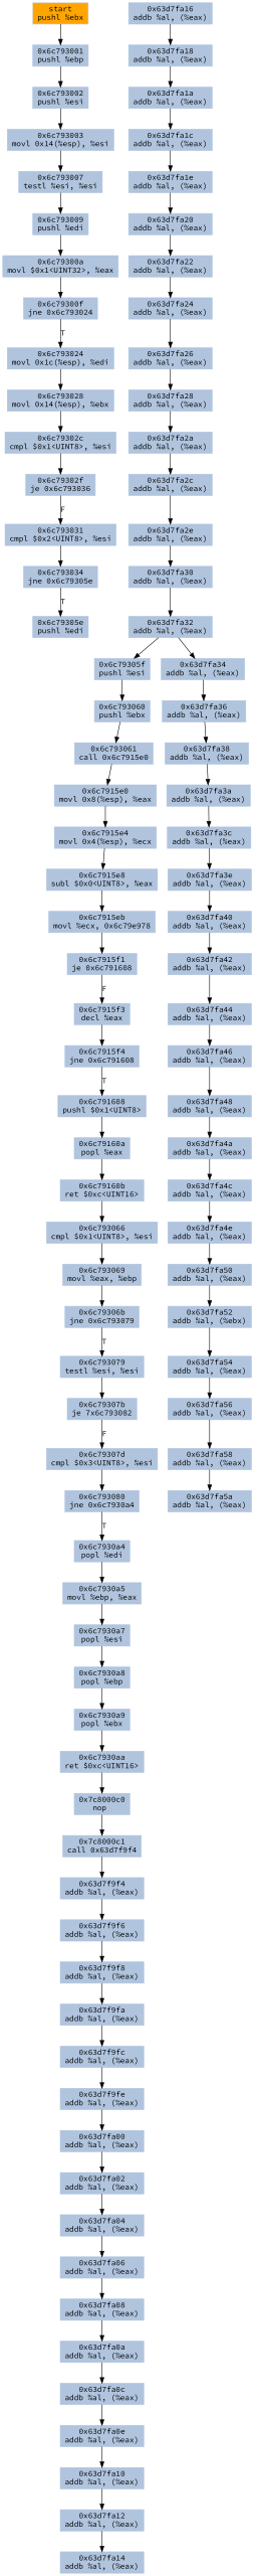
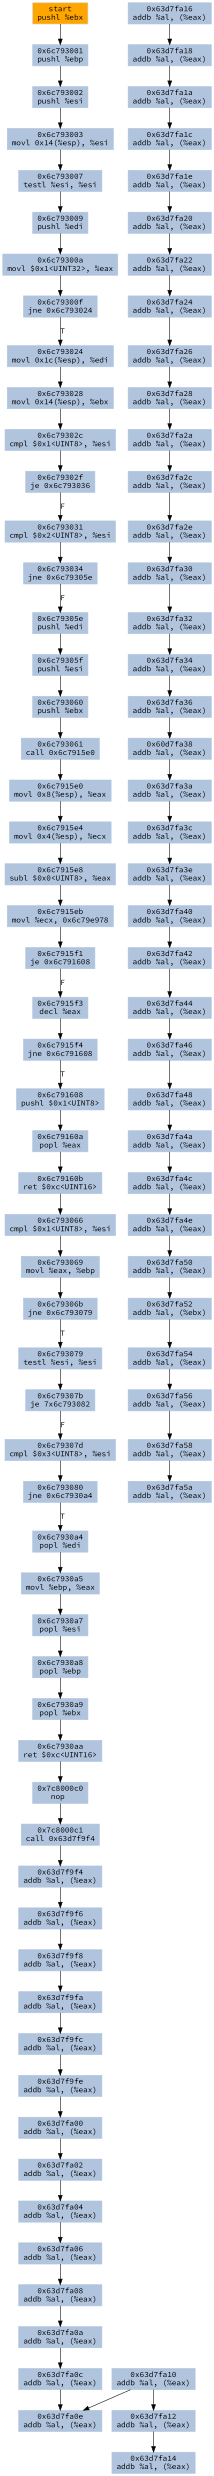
  digraph {
    fontname="Source Code Pro"
    node [color=lightsteelblue fillcolor=lightsteelblue fontname="Source Code Pro" shape=rectangle style=filled]
    edge [color="#000000" fontname="Source Code Pro"]
    n1 [color=lightgrey fillcolor=orange label="start\npushl %ebx"]
    n2 [label="0x6c793001\npushl %ebp"]
    n3 [label="0x6c793002\npushl %esi"]
    n4 [label="0x6c793003\nmovl 0x14(%esp), %esi"]
    n5 [label="0x6c793007\ntestl %esi, %esi"]
    n6 [label="0x6c793009\npushl %edi"]
    n7 [label="0x6c79300a\nmovl $0x1<UINT32>, %eax"]
    n8 [label="0x6c79300f\njne 0x6c793024"]
    n9 [label="0x6c793024\nmovl 0x1c(%esp), %edi"]
    n10 [label="0x6c793028\nmovl 0x14(%esp), %ebx"]
    n11 [label="0x6c79302c\ncmpl $0x1<UINT8>, %esi"]
    n12 [label="0x6c79302f\nje 0x6c793036"]
    n13 [label="0x6c793031\ncmpl $0x2<UINT8>, %esi"]
    n14 [label="0x6c793034\njne 0x6c79305e"]
    n15 [label="0x6c79305e\npushl %edi"]
    n16 [label="0x6c79305f\npushl %esi"]
    n17 [label="0x6c793060\npushl %ebx"]
    n18 [label="0x6c793061\ncall 0x6c7915e0"]
    n19 [label="0x6c7915e0\nmovl 0x8(%esp), %eax"]
    n20 [label="0x6c7915e4\nmovl 0x4(%esp), %ecx"]
    n21 [label="0x6c7915e8\nsubl $0x0<UINT8>, %eax"]
    n22 [label="0x6c7915eb\nmovl %ecx, 0x6c79e978"]
    n23 [label="0x6c7915f1\nje 0x6c791608"]
    n24 [label="0x6c7915f3\ndecl %eax"]
    n25 [label="0x6c7915f4\njne 0x6c791608"]
    n26 [label="0x6c791608\npushl $0x1<UINT8>"]
    n27 [label="0x6c79160a\npopl %eax"]
    n28 [label="0x6c79160b\nret $0xc<UINT16>"]
    n29 [label="0x6c793066\ncmpl $0x1<UINT8>, %esi"]
    n30 [label="0x6c793069\nmovl %eax, %ebp"]
    n31 [label="0x6c79306b\njne 0x6c793079"]
    n32 [label="0x6c793079\ntestl %esi, %esi"]
    n33 [label="0x6c79307b\nje 7x6c793082"]
    n34 [label="0x6c79307d\ncmpl $0x3<UINT8>, %esi"]
    n35 [label="0x6c793080\njne 0x6c7930a4"]
    n36 [label="0x6c7930a4\npopl %edi"]
    n37 [label="0x6c7930a5\nmovl %ebp, %eax"]
    n38 [label="0x6c7930a7\npopl %esi"]
    n39 [label="0x6c7930a8\npopl %ebp"]
    n40 [label="0x6c7930a9\npopl %ebx"]
    n41 [label="0x6c7930aa\nret $0xc<UINT16>"]
    n42 [label="0x7c8000c0\nnop "]
    n43 [label="0x7c8000c1\ncall 0x63d7f9f4"]
    n44 [label="0x63d7f9f4\naddb %al, (%eax)"]
    n45 [label="0x63d7f9f6\naddb %al, (%eax)"]
    n46 [label="0x63d7f9f8\naddb %al, (%eax)"]
    n47 [label="0x63d7f9fa\naddb %al, (%eax)"]
    n48 [label="0x63d7f9fc\naddb %al, (%eax)"]
    n49 [label="0x63d7f9fe\naddb %al, (%eax)"]
    n50 [label="0x63d7fa00\naddb %al, (%eax)"]
    n51 [label="0x63d7fa02\naddb %al, (%eax)"]
    n52 [label="0x63d7fa04\naddb %al, (%eax)"]
    n53 [label="0x63d7fa06\naddb %al, (%eax)"]
    n54 [label="0x63d7fa08\naddb %al, (%eax)"]
    n55 [label="0x63d7fa0a\naddb %al, (%eax)"]
    n56 [label="0x63d7fa0c\naddb %al, (%eax)"]
    n57 [label="0x63d7fa0e\naddb %al, (%eax)"]
    n58 [label="0x63d7fa10\naddb %al, (%eax)"]
    n59 [label="0x63d7fa12\naddb %al, (%eax)"]
    n60 [label="0x63d7fa14\naddb %al, (%eax)"]
    n61 [label="0x63d7fa16\naddb %al, (%eax)"]
    n62 [label="0x63d7fa18\naddb %al, (%eax)"]
    n63 [label="0x63d7fa1a\naddb %al, (%eax)"]
    n64 [label="0x63d7fa1c\naddb %al, (%eax)"]
    n65 [label="0x63d7fa1e\naddb %al, (%eax)"]
    n66 [label="0x63d7fa20\naddb %al, (%eax)"]
    n67 [label="0x63d7fa22\naddb %al, (%eax)"]
    n68 [label="0x63d7fa24\naddb %al, (%eax)"]
    n69 [label="0x63d7fa26\naddb %al, (%eax)"]
    n70 [label="0x63d7fa28\naddb %al, (%eax)"]
    n71 [label="0x63d7fa2a\naddb %al, (%eax)"]
    n72 [label="0x63d7fa2c\naddb %al, (%eax)"]
    n73 [label="0x63d7fa2e\naddb %al, (%eax)"]
    n74 [label="0x63d7fa30\naddb %al, (%eax)"]
    n75 [label="0x63d7fa32\naddb %al, (%eax)"]
    n76 [label="0x63d7fa34\naddb %al, (%eax)"]
    n77 [label="0x63d7fa36\naddb %al, (%eax)"]
-   n78 [label="0x63d7fa38\naddb %al, (%eax)"]
+   n78 [label="0x60d7fa38\naddb %al, (%eax)"]
    n79 [label="0x63d7fa3a\naddb %al, (%eax)"]
    n80 [label="0x63d7fa3c\naddb %al, (%eax)"]
    n81 [label="0x63d7fa3e\naddb %al, (%eax)"]
    n82 [label="0x63d7fa40\naddb %al, (%eax)"]
    n83 [label="0x63d7fa42\naddb %al, (%eax)"]
    n84 [label="0x63d7fa44\naddb %al, (%eax)"]
    n85 [label="0x63d7fa46\naddb %al, (%eax)"]
    n86 [label="0x63d7fa48\naddb %al, (%eax)"]
    n87 [label="0x63d7fa4a\naddb %al, (%eax)"]
    n88 [label="0x63d7fa4c\naddb %al, (%eax)"]
    n89 [label="0x63d7fa4e\naddb %al, (%eax)"]
    n90 [label="0x63d7fa50\naddb %al, (%eax)"]
    n91 [label="0x63d7fa52\naddb %al, (%ebx)"]
    n92 [label="0x63d7fa54\naddb %al, (%eax)"]
    n93 [label="0x63d7fa56\naddb %al, (%eax)"]
    n94 [label="0x63d7fa58\naddb %al, (%eax)"]
    n95 [label="0x63d7fa5a\naddb %al, (%eax)"]
    n1 -> n2
    n2 -> n3
    n3 -> n4
    n4 -> n5
    n5 -> n6
    n6 -> n7
    n7 -> n8
    n8 -> n9 [label=T]
    n9 -> n10
    n10 -> n11
    n11 -> n12
    n12 -> n13 [label=F]
    n13 -> n14
-   n14 -> n15 [label=T]
-   n75 -> n16
+   n14 -> n15 [label=F]
+   n15 -> n16
    n16 -> n17
    n17 -> n18
    n18 -> n19
    n19 -> n20
    n20 -> n21
    n21 -> n22
    n22 -> n23
    n23 -> n24 [label=F]
    n24 -> n25
    n25 -> n26 [label=T]
    n26 -> n27
    n27 -> n28
    n28 -> n29
    n29 -> n30
    n30 -> n31
    n31 -> n32 [label=T]
    n32 -> n33
    n33 -> n34 [label=F]
    n34 -> n35
    n35 -> n36 [label=T]
    n36 -> n37
    n37 -> n38
    n38 -> n39
    n39 -> n40
    n40 -> n41
    n41 -> n42
    n42 -> n43
    n43 -> n44
    n44 -> n45
    n45 -> n46
    n46 -> n47
    n47 -> n48
    n48 -> n49
    n49 -> n50
    n50 -> n51
    n51 -> n52
    n52 -> n53
    n53 -> n54
    n54 -> n55
    n55 -> n56
    n56 -> n57
-   n57 -> n58
+   n58 -> n57
    n58 -> n59
    n59 -> n60
    n61 -> n62
    n62 -> n63
    n63 -> n64
    n64 -> n65
    n65 -> n66
    n66 -> n67
    n67 -> n68
    n68 -> n69
    n69 -> n70
    n70 -> n71
    n71 -> n72
    n72 -> n73
    n73 -> n74
    n74 -> n75
    n75 -> n76
    n76 -> n77
    n77 -> n78
    n78 -> n79
    n79 -> n80
    n80 -> n81
    n81 -> n82
    n82 -> n83
    n83 -> n84
    n84 -> n85
    n85 -> n86
    n86 -> n87
    n87 -> n88
    n88 -> n89
    n89 -> n90
    n90 -> n91
    n91 -> n92
    n92 -> n93
    n93 -> n94
    n94 -> n95
  }
